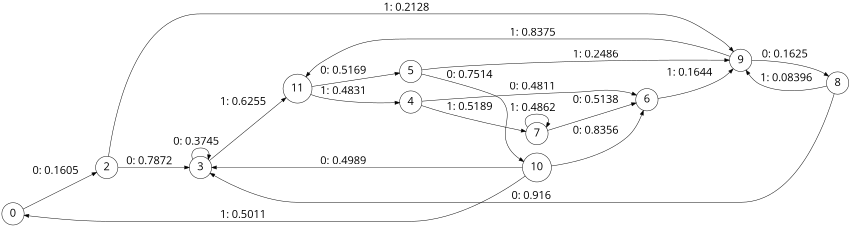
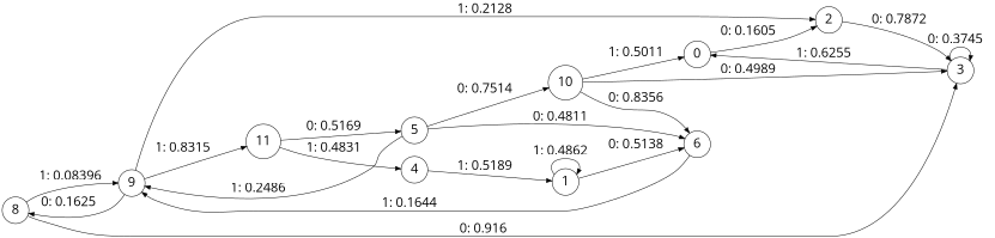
  digraph {
    fontname="Open Sans"
    rankdir=LR
    node [fontname="Open Sans" fontsize=24 shape=circle]
    edge [fontname="Open Sans" fontsize=24]
    0
    2
    3
    9
    8
    11
    5
    10
    4
    6
-   7
+   7 [label=1]
    0 -> 2 [label="0: 0.1605   "]
    2 -> 3 [label="0: 0.7872   "]
-   2 -> 9 [label="1: 0.2128   "]
-   3 -> 11 [label="1: 0.6255   "]
+   9 -> 2 [label="1: 0.2128   "]
+   3 -> 0 [label="1: 0.6255   "]
    3 -> 3 [label="0: 0.3745   "]
    9 -> 8 [label="0: 0.1625   "]
-   9 -> 11 [label="1: 0.8375   "]
+   9 -> 11 [label="1: 0.8315   "]
    8 -> 3 [label="0: 0.916    "]
    8 -> 9 [label="1: 0.08396  "]
    11 -> 5 [label="0: 0.5169   "]
    11 -> 4 [label="1: 0.4831   "]
    5 -> 9 [label="1: 0.2486   "]
    5 -> 10 [label="0: 0.7514   "]
    10 -> 0 [label="1: 0.5011   "]
    10 -> 3 [label="0: 0.4989   "]
    10 -> 6 [label="0: 0.8356   "]
-   4 -> 6 [label="0: 0.4811   "]
+   5 -> 6 [label="0: 0.4811   "]
    4 -> 7 [label="1: 0.5189   "]
    6 -> 9 [label="1: 0.1644   "]
    7 -> 6 [label="0: 0.5138   "]
    7 -> 7 [label="1: 0.4862   "]
  }
